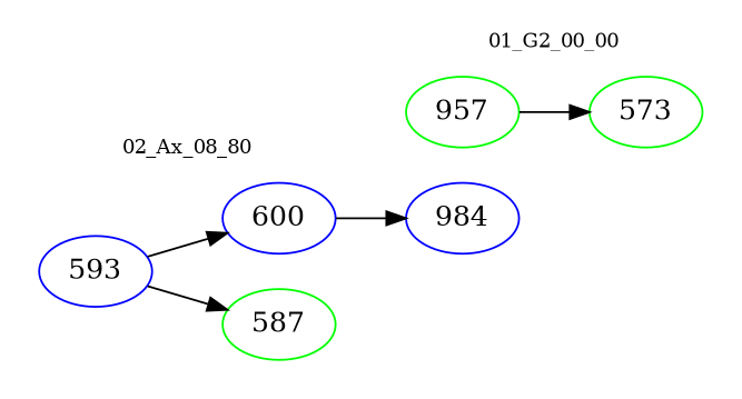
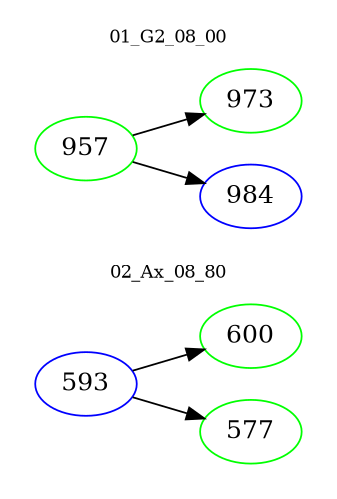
  digraph {
    rankdir=LR
    node [color=blue]
    edge [color=black]
    n1 [label=593]
-   n2 [color=green label=587]
-   n3 [label=600]
+   n2 [color=green label=577]
+   n3 [color=green label=600]
    n4 [color=green label=957]
    n5 [label=984]
-   n6 [color=green label=573]
+   n6 [color=green label=973]
    subgraph cluster_1 {
      color=white
      fontsize=10
      label="02_Ax_08_80"
      n1
      n2
      n3
    }
    subgraph cluster_2 {
      color=white
      fontsize=10
-     label="01_G2_00_00"
+     label="01_G2_08_00"
      n4
      n5
      n6
    }
    n1 -> n2
    n1 -> n3
-   n3 -> n5
+   n4 -> n5
    n4 -> n6
  }
